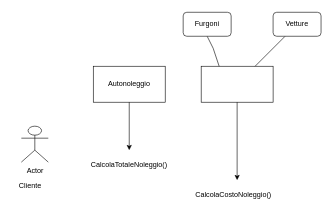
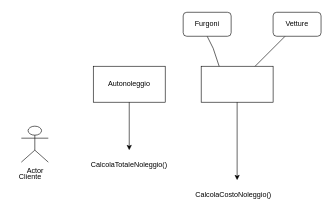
  <mxCell id="0" />
  <mxCell id="1" parent="0" />
  <mxCell id="2" value="" style="rounded=0;whiteSpace=wrap;html=1;" vertex="1" parent="1"><mxGeometry x="155" y="110" width="120" height="60" as="geometry" /></mxCell>
  <mxCell id="3" value="" style="rounded=0;whiteSpace=wrap;html=1;" vertex="1" parent="1"><mxGeometry x="335" y="110" width="120" height="60" as="geometry" /></mxCell>
  <mxCell id="4" value="Autonoleggio" style="text;html=1;align=center;verticalAlign=middle;whiteSpace=wrap;rounded=0;" vertex="1" parent="1"><mxGeometry x="185" y="125" width="60" height="30" as="geometry" /></mxCell>
  <mxCell id="5" value="Actor" style="shape=umlActor;verticalLabelPosition=bottom;verticalAlign=top;html=1;outlineConnect=0;" vertex="1" parent="1"><mxGeometry x="35" y="210" width="45" height="60" as="geometry" /></mxCell>
- <mxCell id="6" value="Cliente" style="text;html=1;align=center;verticalAlign=middle;whiteSpace=wrap;rounded=0;" vertex="1" parent="1"><mxGeometry x="20" y="295" width="60" height="30" as="geometry" /></mxCell>
+ <mxCell id="6" value="Cliente" style="text;html=1;align=center;verticalAlign=middle;whiteSpace=wrap;rounded=0;" vertex="1" parent="1"><mxGeometry x="20" y="280" width="60" height="30" as="geometry" /></mxCell>
  <mxCell id="7" value="" style="endArrow=classic;html=1;rounded=0;exitX=0.5;exitY=1;exitDx=0;exitDy=0;" edge="1" parent="1" source="2"><mxGeometry width="50" height="50" relative="1" as="geometry"><mxPoint x="195" y="230" as="sourcePoint" /><mxPoint x="215" y="250" as="targetPoint" /></mxGeometry></mxCell>
  <mxCell id="8" value="CalcolaTotaleNoleggio()" style="text;html=1;align=center;verticalAlign=middle;whiteSpace=wrap;rounded=0;" vertex="1" parent="1"><mxGeometry x="185" y="260" width="60" height="30" as="geometry" /></mxCell>
  <mxCell id="9" value="CalcolaCostoNoleggio()" style="text;html=1;align=center;verticalAlign=middle;whiteSpace=wrap;rounded=0;" vertex="1" parent="1"><mxGeometry x="359" y="310" width="60" height="30" as="geometry" /></mxCell>
  <mxCell id="10" value="" style="endArrow=classic;html=1;rounded=0;exitX=0.5;exitY=1;exitDx=0;exitDy=0;" edge="1" parent="1" source="3"><mxGeometry width="50" height="50" relative="1" as="geometry"><mxPoint x="335" y="270" as="sourcePoint" /><mxPoint x="395" y="300" as="targetPoint" /></mxGeometry></mxCell>
  <mxCell id="11" value="" style="endArrow=none;html=1;rounded=0;entryX=0.75;entryY=0;entryDx=0;entryDy=0;exitX=0.25;exitY=1;exitDx=0;exitDy=0;" edge="1" parent="1" source="13" target="3"><mxGeometry width="50" height="50" relative="1" as="geometry"><mxPoint x="455" y="80" as="sourcePoint" /><mxPoint x="385" y="220" as="targetPoint" /></mxGeometry></mxCell>
  <mxCell id="12" value="Text" style="edgeLabel;html=1;align=center;verticalAlign=middle;resizable=0;points=[];" connectable="0" vertex="1" parent="11"><mxGeometry x="-0.233" y="-4" relative="1" as="geometry"><mxPoint x="42" y="-36" as="offset" /></mxGeometry></mxCell>
  <mxCell id="13" value="" style="rounded=1;whiteSpace=wrap;html=1;" vertex="1" parent="1"><mxGeometry x="455" width="80" height="40" as="geometry" y="20" /></mxCell>
  <mxCell id="14" value="" style="endArrow=none;html=1;rounded=0;entryX=0.25;entryY=0;entryDx=0;entryDy=0;exitX=0.5;exitY=1;exitDx=0;exitDy=0;" edge="1" parent="1" source="15" target="3"><mxGeometry width="50" height="50" relative="1" as="geometry"><mxPoint x="145" y="60" as="sourcePoint" /><mxPoint x="385" y="100" as="targetPoint" /><Array as="points"><mxPoint x="355" y="80" /></Array></mxGeometry></mxCell>
  <mxCell id="15" value="" style="rounded=1;whiteSpace=wrap;html=1;" vertex="1" parent="1"><mxGeometry x="305" width="80" height="40" as="geometry" y="20" /></mxCell>
  <mxCell id="16" value="Furgoni" style="text;html=1;align=center;verticalAlign=middle;whiteSpace=wrap;rounded=0;" vertex="1" parent="1"><mxGeometry x="315" y="25" width="60" height="30" as="geometry" /></mxCell>
  <mxCell id="17" value="Vetture" style="text;html=1;align=center;verticalAlign=middle;whiteSpace=wrap;rounded=0;" vertex="1" parent="1"><mxGeometry x="465" y="25" width="60" height="30" as="geometry" /></mxCell>
